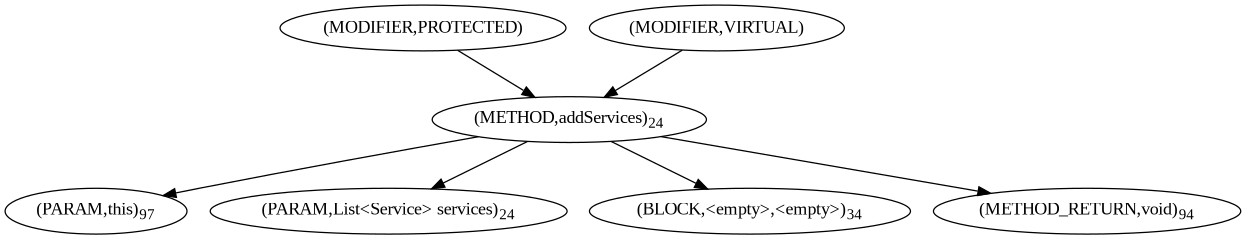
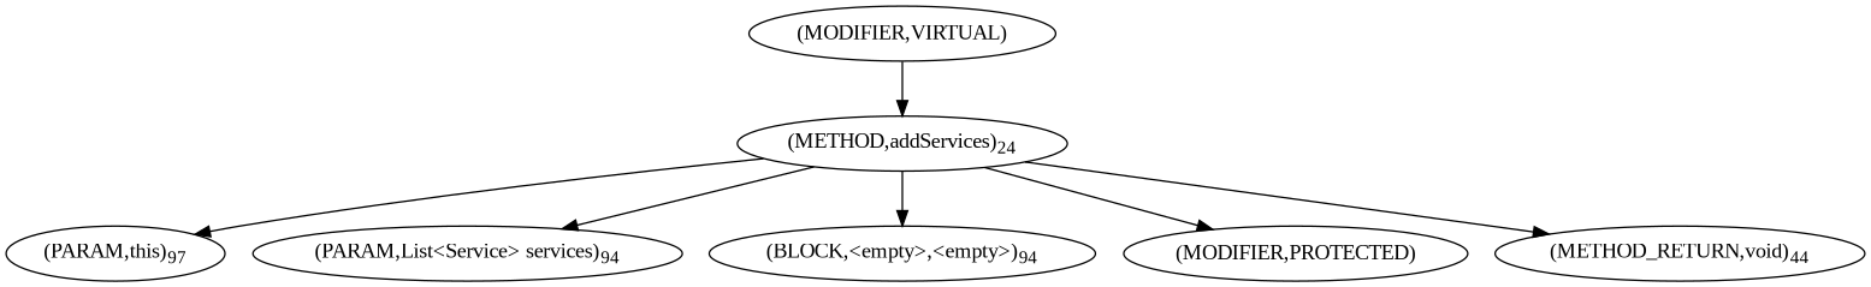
  digraph {
    fontname="Liberation Serif"
    node [fontname="Liberation Serif"]
    edge [fontname="Liberation Serif"]
    n1 [label=<(METHOD,addServices)<SUB>24</SUB>>]
    n2 [label=<(PARAM,this)<SUB>97</SUB>>]
-   n3 [label=<(PARAM,List&lt;Service&gt; services)<SUB>24</SUB>>]
-   n4 [label=<(BLOCK,&lt;empty&gt;,&lt;empty&gt;)<SUB>34</SUB>>]
+   n3 [label=<(PARAM,List&lt;Service&gt; services)<SUB>94</SUB>>]
+   n4 [label=<(BLOCK,&lt;empty&gt;,&lt;empty&gt;)<SUB>94</SUB>>]
    n5 [label=<(MODIFIER,PROTECTED)>]
-   n6 [label=<(METHOD_RETURN,void)<SUB>94</SUB>>]
+   n6 [label=<(METHOD_RETURN,void)<SUB>44</SUB>>]
    n7 [label=<(MODIFIER,VIRTUAL)>]
    n1 -> n2
    n1 -> n3
    n1 -> n4
-   n5 -> n1
+   n1 -> n5
    n1 -> n6
    n7 -> n1
  }
